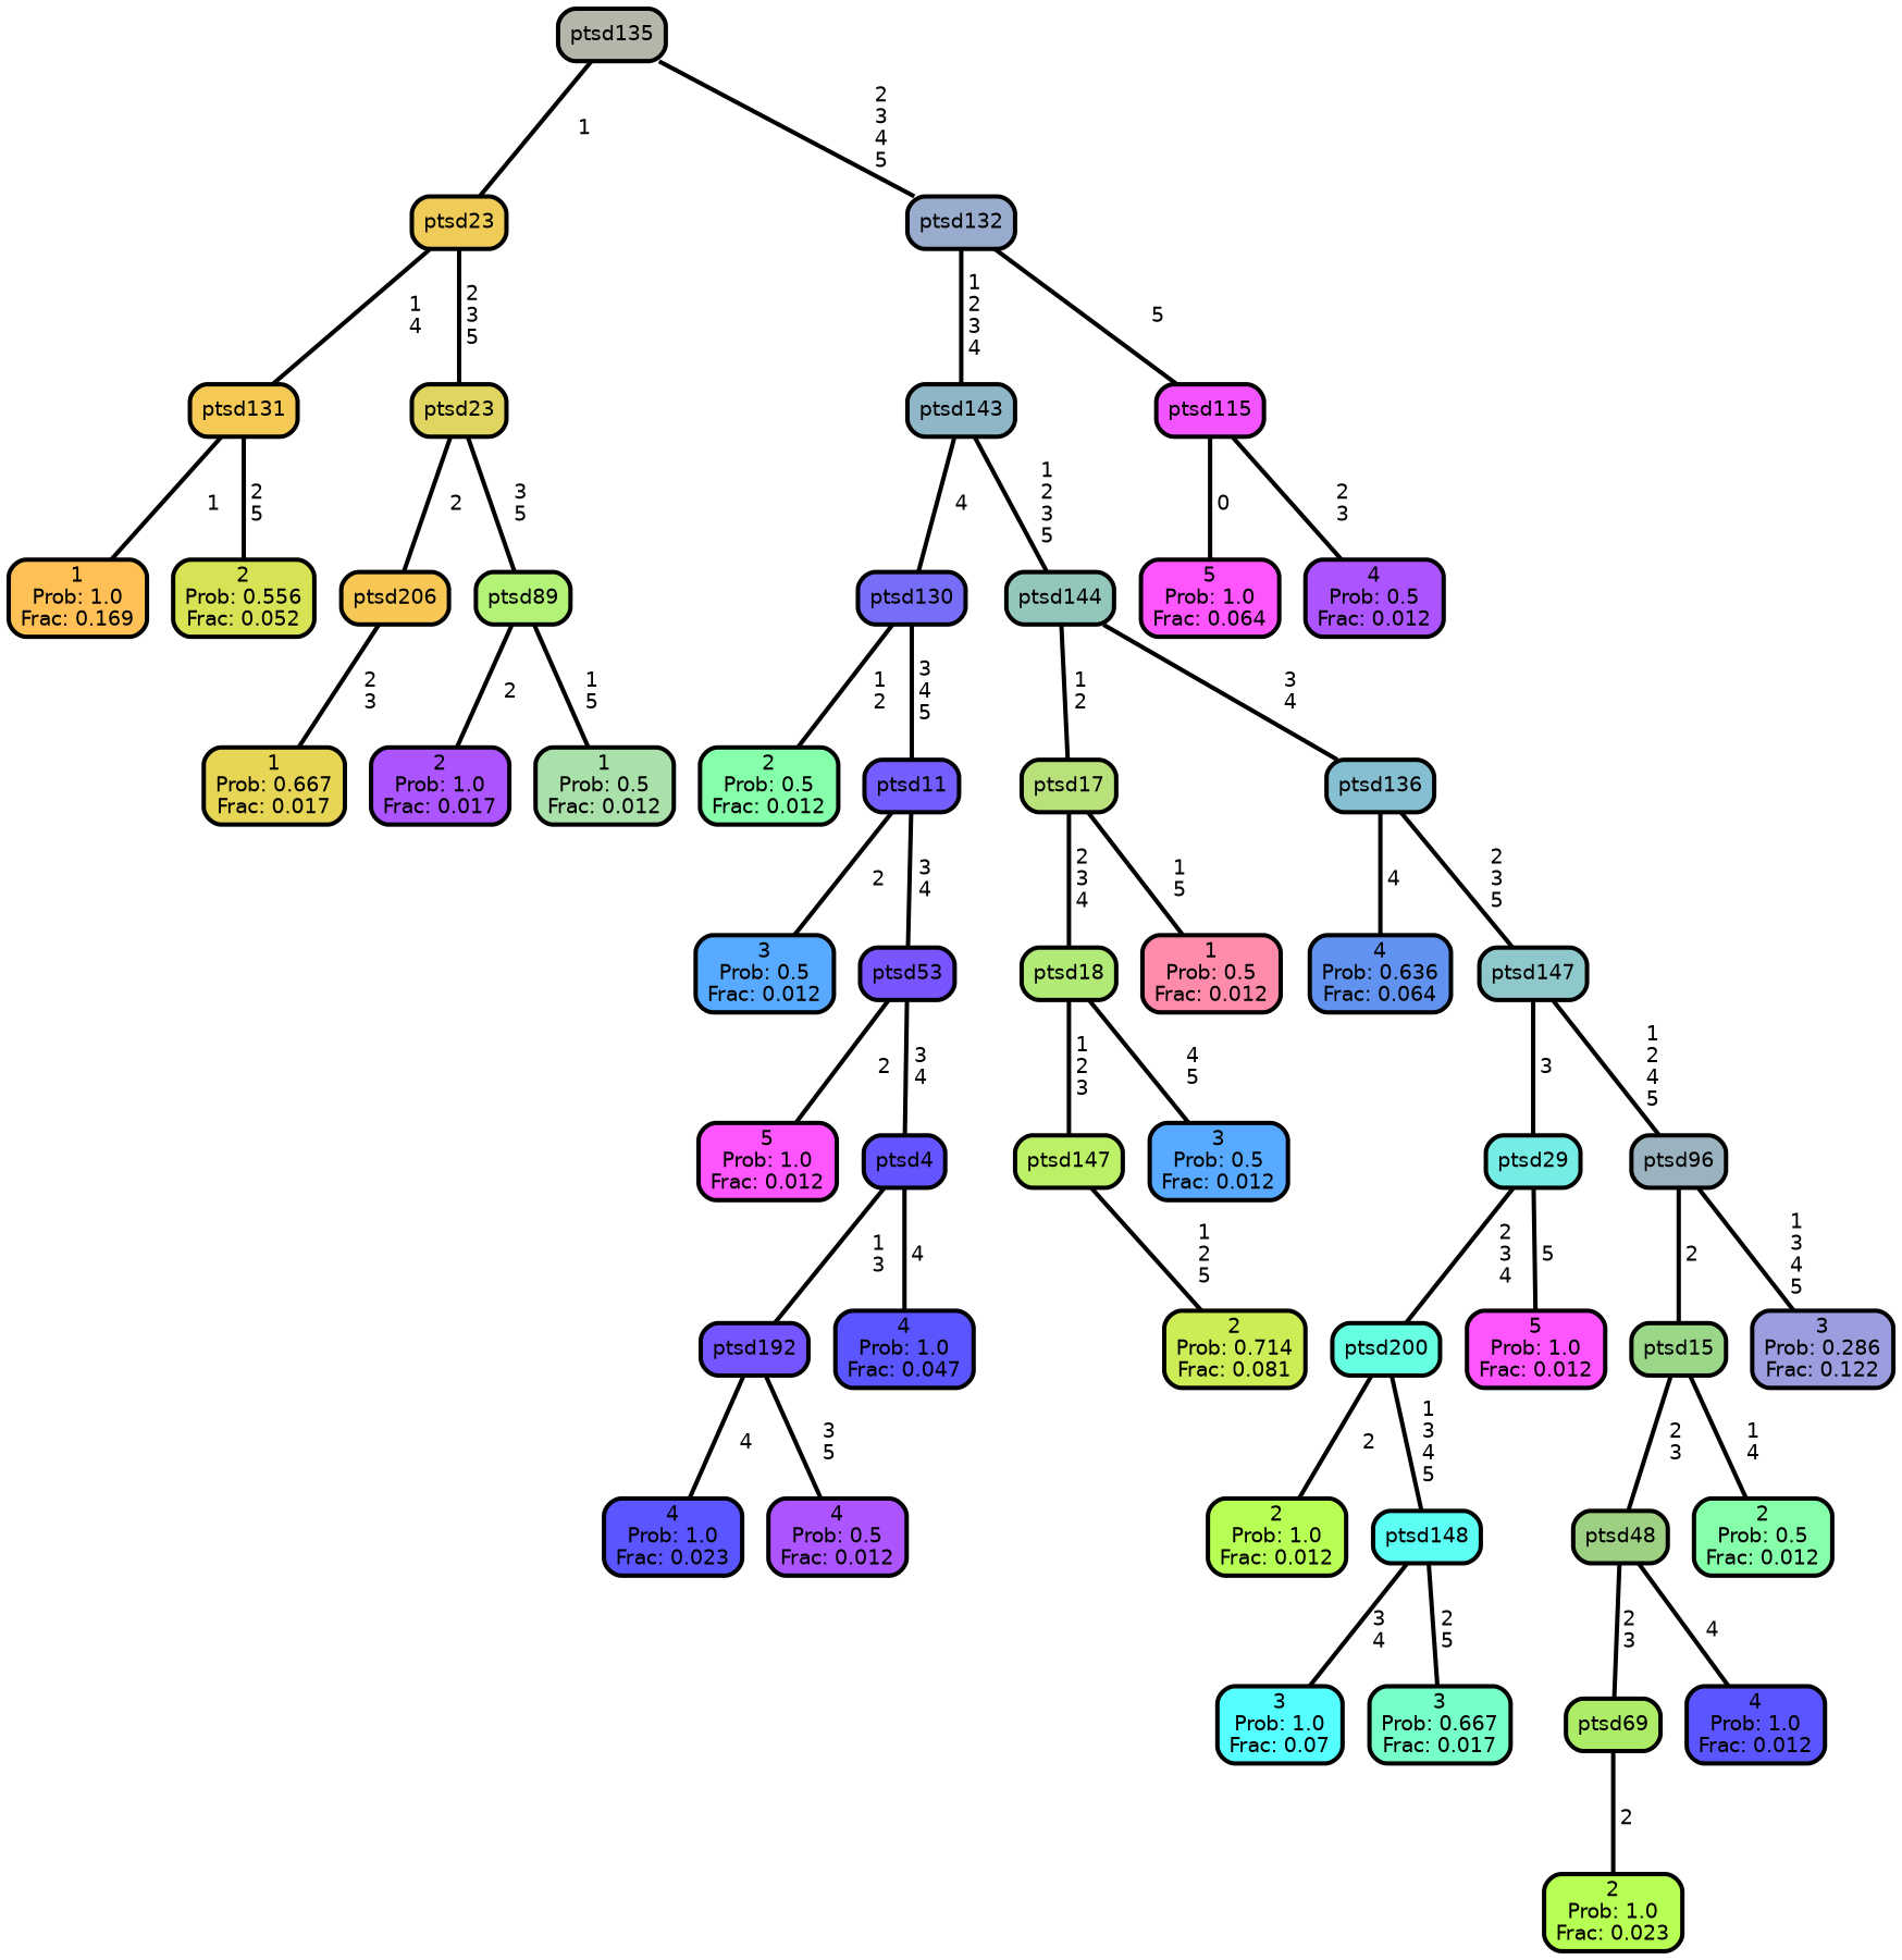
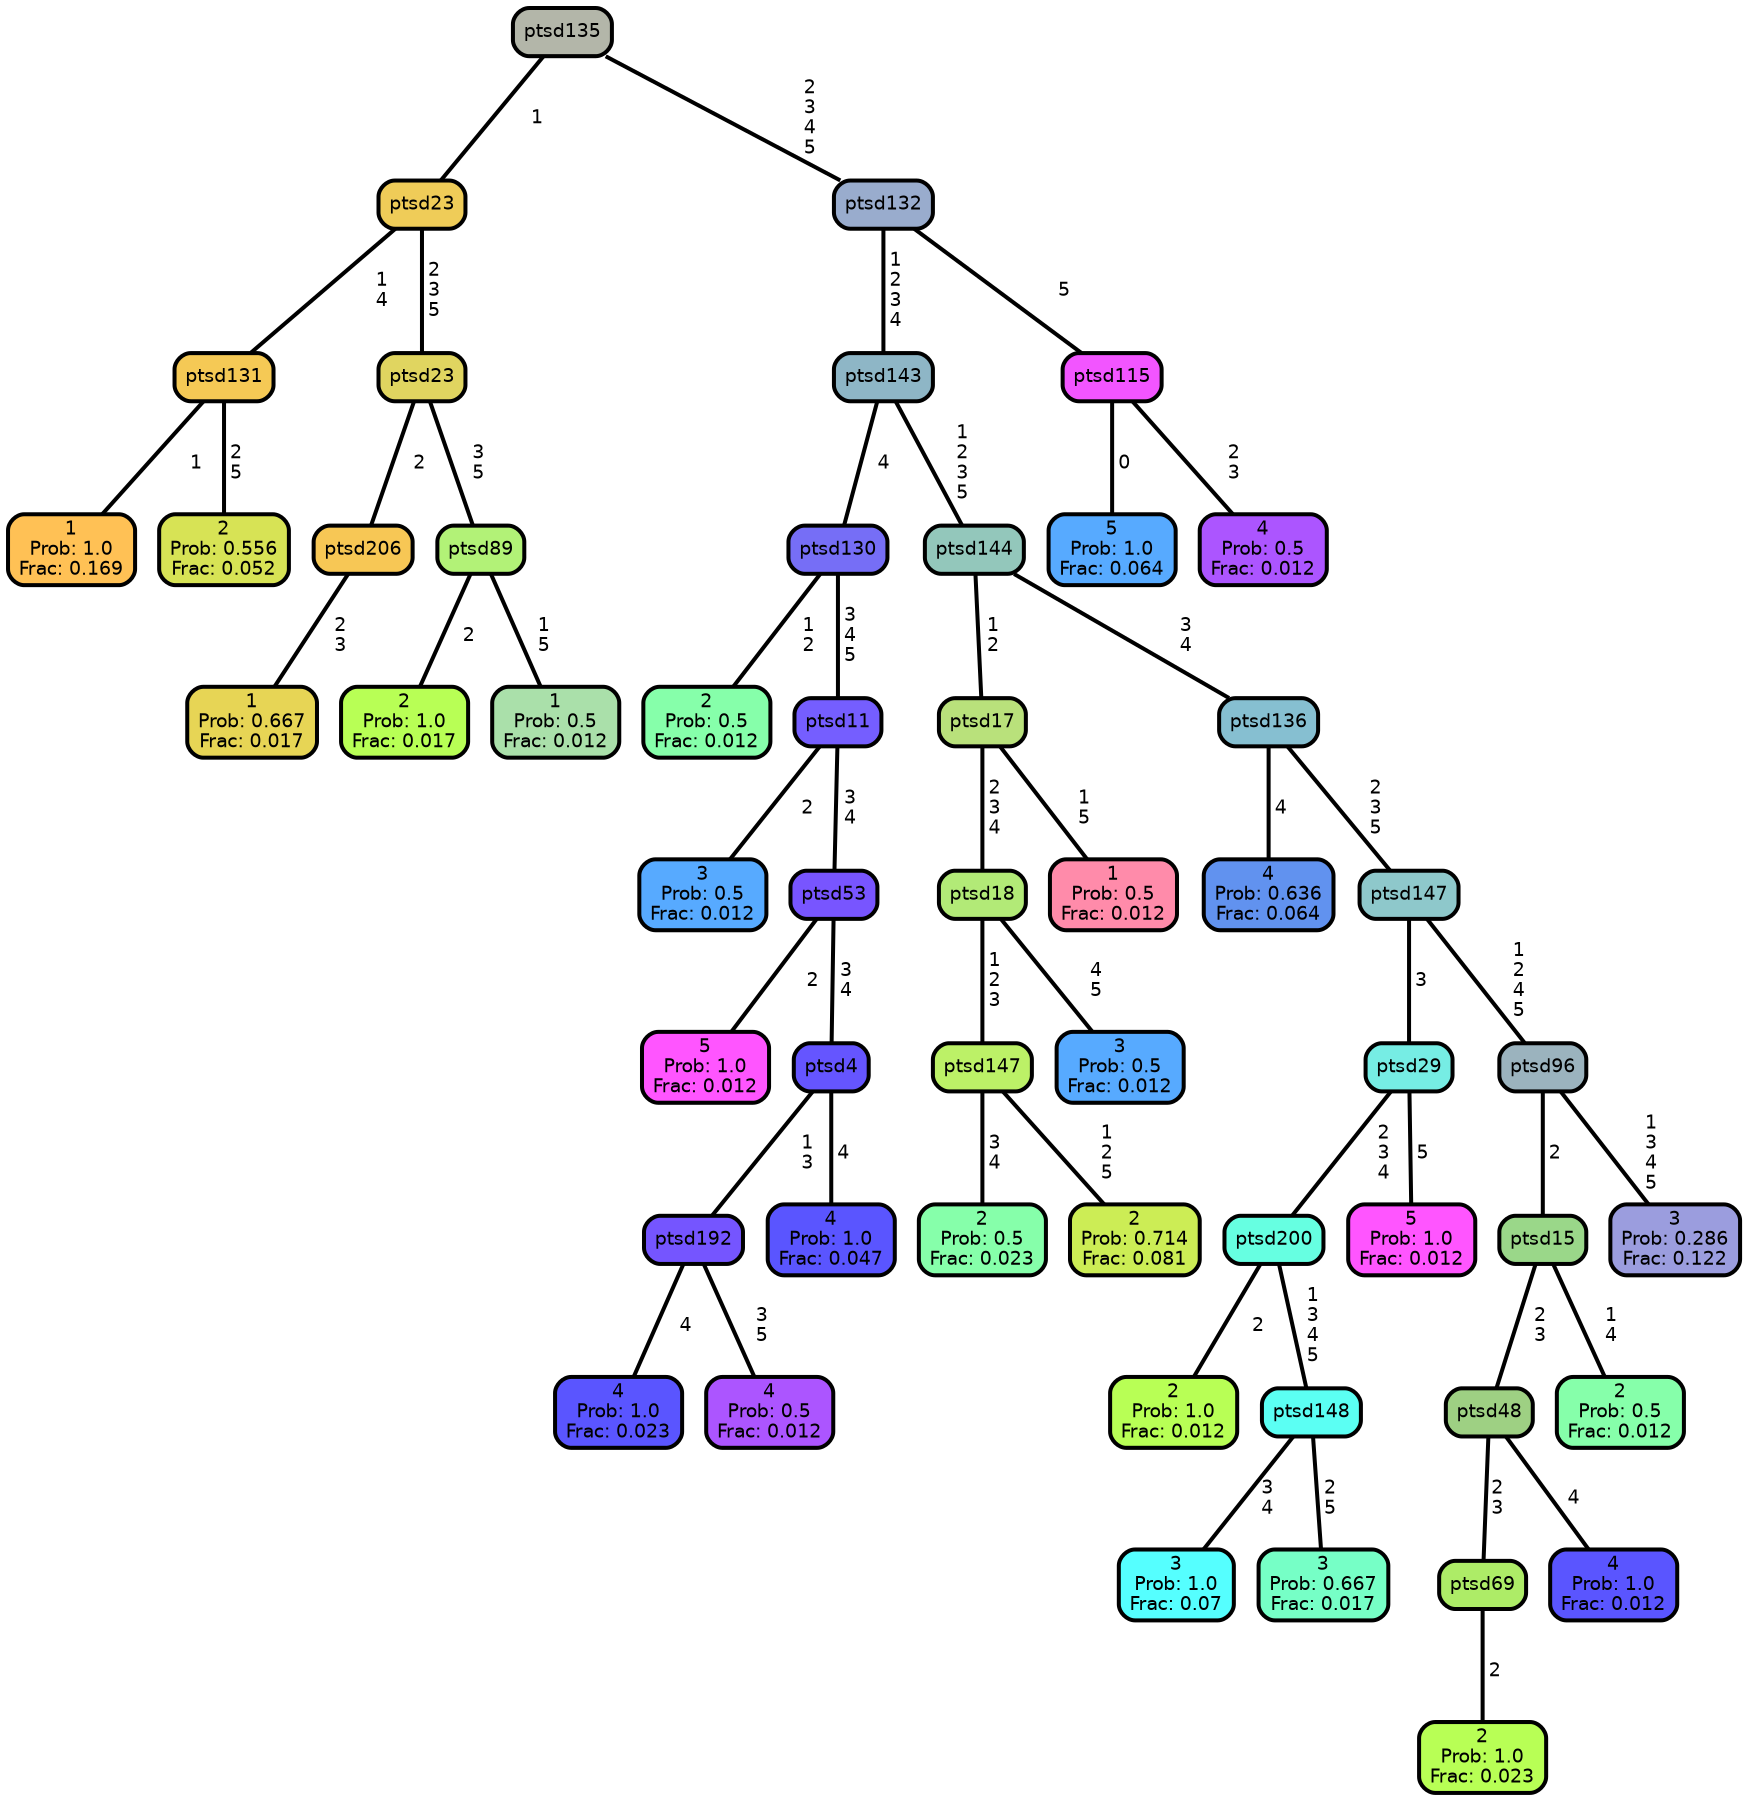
  graph {
    ranksep="0 equally"
    splines=straight
    node [color=black fillcolor="#b8ff55" fontcolor=black fontname=helvetica penwidth=3 shape=box style="filled, rounded"]
    edge [color=black fontname=helvetica penwidth=3]
    n1 [fillcolor="#ffc155" label="1\nProb: 1.0\nFrac: 0.169"]
    n2 [fillcolor="#f5c955" label=ptsd131]
    n3 [fillcolor="#d7e355" label="2\nProb: 0.556\nFrac: 0.052"]
    n4 [fillcolor="#efcc58" label=ptsd23]
    n5 [fillcolor="#e0d560" label=ptsd23]
    n6 [fillcolor="#f7c755" label=ptsd206]
    n7 [fillcolor="#b2f277" label=ptsd89]
    n8 [fillcolor="#e7d555" label="1\nProb: 0.667\nFrac: 0.017"]
-   n9 [fillcolor="#ac55ff" label="2\nProb: 1.0\nFrac: 0.017"]
+   n9 [label="2\nProb: 1.0\nFrac: 0.017"]
    n10 [fillcolor="#aae0aa" label="1\nProb: 0.5\nFrac: 0.012"]
    n11 [fillcolor="#b3b6a9" label=ptsd135]
    n12 [fillcolor="#99accd" label=ptsd132]
    n13 [fillcolor="#8eb6c6" label=ptsd143]
    n14 [fillcolor="#f255ff" label=ptsd115]
    n15 [fillcolor="#86ffaa" label="2\nProb: 0.5\nFrac: 0.012"]
    n16 [fillcolor="#766ef6" label=ptsd130]
    n17 [fillcolor="#755eff" label=ptsd11]
    n18 [fillcolor="#57aaff" label="3\nProb: 0.5\nFrac: 0.012"]
    n19 [fillcolor="#7855ff" label=ptsd53]
    n20 [fillcolor="#ff55ff" label="5\nProb: 1.0\nFrac: 0.012"]
    n21 [fillcolor="#6555ff" label=ptsd4]
    n22 [fillcolor="#7555ff" label=ptsd192]
    n23 [fillcolor="#5a55ff" label="4\nProb: 1.0\nFrac: 0.047"]
    n24 [fillcolor="#5a55ff" label="4\nProb: 1.0\nFrac: 0.023"]
    n25 [fillcolor="#ac55ff" label="4\nProb: 0.5\nFrac: 0.012"]
    n26 [fillcolor="#93c7bb" label=ptsd144]
    n27 [fillcolor="#b9e17b" label=ptsd17]
    n28 [fillcolor="#86bfd1" label=ptsd136]
+   n29 [fillcolor="#86ffaa" label="2\nProb: 0.5\nFrac: 0.023"]
    n30 [fillcolor="#bcf167" label=ptsd147]
    n31 [fillcolor="#cced55" label="2\nProb: 0.714\nFrac: 0.081"]
    n32 [fillcolor="#b2ea77" label=ptsd18]
    n33 [fillcolor="#57aaff" label="3\nProb: 0.5\nFrac: 0.012"]
    n34 [fillcolor="#ff8baa" label="1\nProb: 0.5\nFrac: 0.012"]
    n35 [fillcolor="#6192ef" label="4\nProb: 0.636\nFrac: 0.064"]
    n36 [fillcolor="#8ec8cb" label=ptsd147]
    n37 [fillcolor="#76ede4" label=ptsd29]
    n38 [fillcolor="#9bb3be" label=ptsd96]
    n39 [label="2\nProb: 1.0\nFrac: 0.012"]
    n40 [fillcolor="#66ffe1" label=ptsd200]
    n41 [fillcolor="#5bfff3" label=ptsd148]
    n42 [fillcolor="#55ffff" label="3\nProb: 1.0\nFrac: 0.07"]
    n43 [fillcolor="#76ffc6" label="3\nProb: 0.667\nFrac: 0.017"]
    n44 [fillcolor="#ff55ff" label="5\nProb: 1.0\nFrac: 0.012"]
    n45 [fillcolor="#9ad789" label=ptsd15]
    n46 [fillcolor="#9b9dde" label="3\nProb: 0.286\nFrac: 0.122"]
    n47 [label="2\nProb: 1.0\nFrac: 0.023"]
    n48 [fillcolor="#adec67" label=ptsd69]
    n49 [fillcolor="#9ed083" label=ptsd48]
    n50 [fillcolor="#5a55ff" label="4\nProb: 1.0\nFrac: 0.012"]
    n51 [fillcolor="#86ffaa" label="2\nProb: 0.5\nFrac: 0.012"]
-   n52 [fillcolor="#ff55ff" label="5\nProb: 1.0\nFrac: 0.064"]
+   n52 [fillcolor="#57aaff" label="5\nProb: 1.0\nFrac: 0.064"]
    n53 [fillcolor="#ac55ff" label="4\nProb: 0.5\nFrac: 0.012"]
    subgraph sub_1 {
      rank=same
    }
    n2 -- n1 [label=" 1"]
    n2 -- n3 [label=" 2\n 5"]
    n4 -- n2 [label=" 1\n 4"]
    n4 -- n5 [label=" 2\n 3\n 5"]
    n5 -- n6 [label=" 2"]
    n5 -- n7 [label=" 3\n 5"]
    n6 -- n8 [label=" 2\n 3"]
    n7 -- n9 [label=" 2"]
    n7 -- n10 [label=" 1\n 5"]
    n11 -- n4 [label=" 1"]
    n11 -- n12 [label=" 2\n 3\n 4\n 5"]
    n12 -- n13 [label=" 1\n 2\n 3\n 4"]
    n12 -- n14 [label=" 5"]
    n13 -- n16 [label=" 4"]
    n13 -- n26 [label=" 1\n 2\n 3\n 5"]
    n14 -- n52 [label=" 0"]
    n14 -- n53 [label=" 2\n 3"]
    n16 -- n15 [label=" 1\n 2"]
    n16 -- n17 [label=" 3\n 4\n 5"]
    n17 -- n18 [label=" 2"]
    n17 -- n19 [label=" 3\n 4"]
    n19 -- n20 [label=" 2"]
    n19 -- n21 [label=" 3\n 4"]
    n21 -- n22 [label=" 1\n 3"]
    n21 -- n23 [label=" 4"]
    n22 -- n24 [label=" 4"]
    n22 -- n25 [label=" 3\n 5"]
    n26 -- n27 [label=" 1\n 2"]
    n26 -- n28 [label=" 3\n 4"]
    n27 -- n32 [label=" 2\n 3\n 4"]
    n27 -- n34 [label=" 1\n 5"]
    n28 -- n35 [label=" 4"]
    n28 -- n36 [label=" 2\n 3\n 5"]
+   n30 -- n29 [label=" 3\n 4"]
    n30 -- n31 [label=" 1\n 2\n 5"]
    n32 -- n30 [label=" 1\n 2\n 3"]
    n32 -- n33 [label=" 4\n 5"]
    n36 -- n37 [label=" 3"]
    n36 -- n38 [label=" 1\n 2\n 4\n 5"]
    n37 -- n40 [label=" 2\n 3\n 4"]
    n37 -- n44 [label=" 5"]
    n38 -- n45 [label=" 2"]
    n38 -- n46 [label=" 1\n 3\n 4\n 5"]
    n40 -- n39 [label=" 2"]
    n40 -- n41 [label=" 1\n 3\n 4\n 5"]
    n41 -- n42 [label=" 3\n 4"]
    n41 -- n43 [label=" 2\n 5"]
    n45 -- n49 [label=" 2\n 3"]
    n45 -- n51 [label=" 1\n 4"]
    n48 -- n47 [label=" 2"]
    n49 -- n48 [label=" 2\n 3"]
    n49 -- n50 [label=" 4"]
  }
